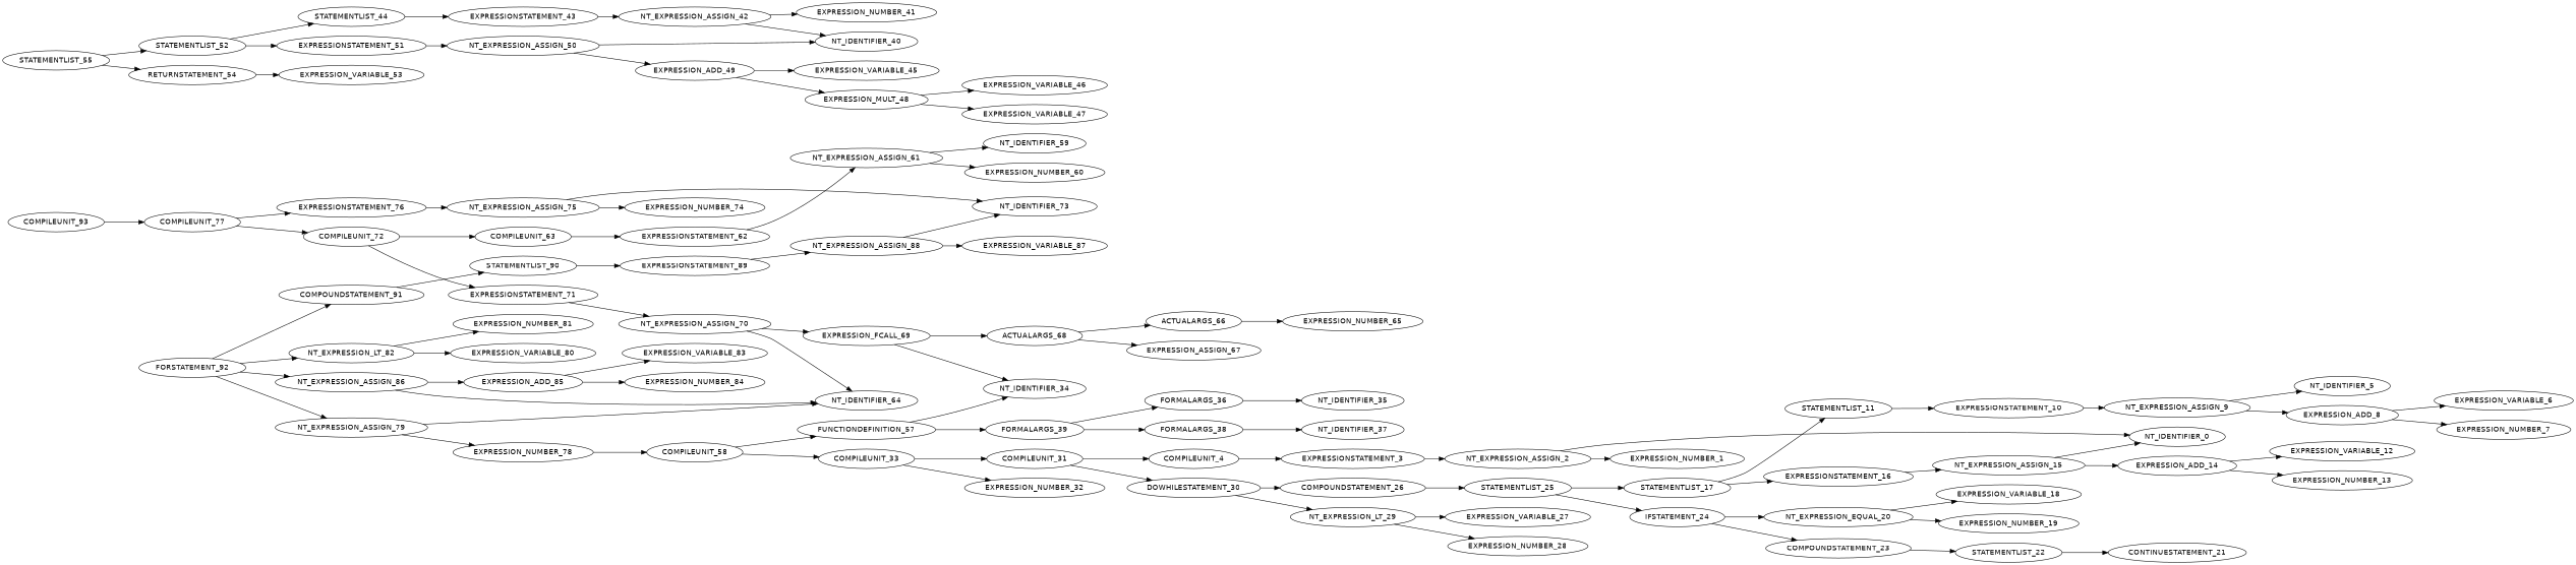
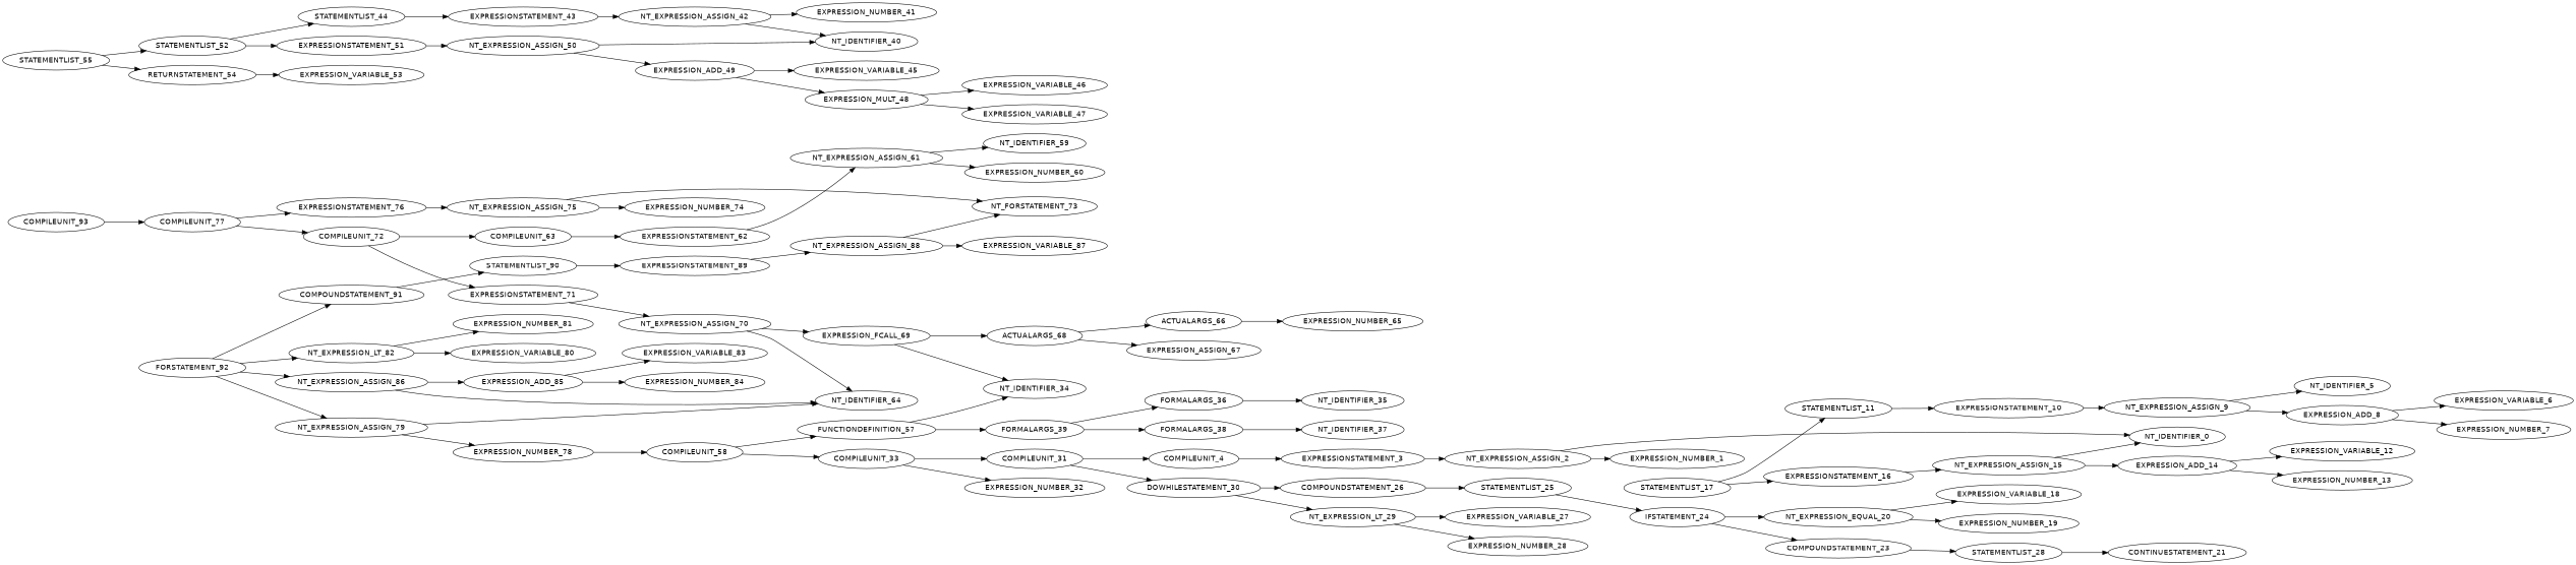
  digraph {
    fontname="DejaVu Sans"
    rankdir=LR
    node [fontname="DejaVu Sans"]
    edge [fontname="DejaVu Sans"]
    COMPILEUNIT_93
    COMPILEUNIT_77
    COMPILEUNIT_72
    EXPRESSIONSTATEMENT_76
    FORSTATEMENT_92
    NT_EXPRESSION_ASSIGN_79
    NT_EXPRESSION_LT_82
    NT_EXPRESSION_ASSIGN_86
    COMPOUNDSTATEMENT_91
    COMPILEUNIT_63
    EXPRESSIONSTATEMENT_71
    NT_EXPRESSION_ASSIGN_75
    EXPRESSIONSTATEMENT_62
    NT_EXPRESSION_ASSIGN_70
    COMPILEUNIT_58
    COMPILEUNIT_33
    FUNCTIONDEFINITION_57
    NT_EXPRESSION_ASSIGN_61
    COMPILEUNIT_31
    EXPRESSION_NUMBER_32
    NT_IDENTIFIER_34
    FORMALARGS_39
    COMPILEUNIT_4
    DOWHILESTATEMENT_30
    EXPRESSIONSTATEMENT_3
    COMPOUNDSTATEMENT_26
    NT_EXPRESSION_LT_29
    NT_EXPRESSION_ASSIGN_2
    NT_IDENTIFIER_0
    EXPRESSION_NUMBER_1
    STATEMENTLIST_25
    EXPRESSION_VARIABLE_27
    EXPRESSION_NUMBER_28
    STATEMENTLIST_17
    IFSTATEMENT_24
    STATEMENTLIST_11
    EXPRESSIONSTATEMENT_16
    NT_EXPRESSION_EQUAL_20
    COMPOUNDSTATEMENT_23
    EXPRESSIONSTATEMENT_10
    NT_EXPRESSION_ASSIGN_15
    NT_EXPRESSION_ASSIGN_9
    NT_IDENTIFIER_5
    EXPRESSION_ADD_8
    EXPRESSION_VARIABLE_6
    EXPRESSION_NUMBER_7
    EXPRESSION_ADD_14
    EXPRESSION_VARIABLE_12
    EXPRESSION_NUMBER_13
    EXPRESSION_VARIABLE_18
    EXPRESSION_NUMBER_19
-   STATEMENTLIST_22
+   STATEMENTLIST_22 [label=STATEMENTLIST_28]
    CONTINUESTATEMENT_21
    FORMALARGS_36
    FORMALARGS_38
    NT_IDENTIFIER_35
    NT_IDENTIFIER_37
    STATEMENTLIST_55
    STATEMENTLIST_52
    RETURNSTATEMENT_54
    STATEMENTLIST_44
    EXPRESSIONSTATEMENT_51
    EXPRESSION_VARIABLE_53
    EXPRESSIONSTATEMENT_43
    NT_EXPRESSION_ASSIGN_50
    NT_EXPRESSION_ASSIGN_42
    NT_IDENTIFIER_40
    EXPRESSION_NUMBER_41
    EXPRESSION_ADD_49
    EXPRESSION_VARIABLE_45
    EXPRESSION_MULT_48
    EXPRESSION_VARIABLE_46
    EXPRESSION_VARIABLE_47
    NT_IDENTIFIER_59
    EXPRESSION_NUMBER_60
    NT_IDENTIFIER_64
    EXPRESSION_FCALL_69
    ACTUALARGS_68
    ACTUALARGS_66
    n80 [label=EXPRESSION_ASSIGN_67]
    EXPRESSION_NUMBER_65
-   NT_IDENTIFIER_73
+   NT_IDENTIFIER_73 [label=NT_FORSTATEMENT_73]
    EXPRESSION_NUMBER_74
    EXPRESSION_NUMBER_78
    EXPRESSION_VARIABLE_80
    EXPRESSION_NUMBER_81
    EXPRESSION_ADD_85
    STATEMENTLIST_90
    EXPRESSION_VARIABLE_83
    EXPRESSION_NUMBER_84
    EXPRESSIONSTATEMENT_89
    NT_EXPRESSION_ASSIGN_88
    EXPRESSION_VARIABLE_87
    COMPILEUNIT_93 -> COMPILEUNIT_77
    COMPILEUNIT_77 -> COMPILEUNIT_72
    COMPILEUNIT_77 -> EXPRESSIONSTATEMENT_76
    COMPILEUNIT_72 -> COMPILEUNIT_63
    COMPILEUNIT_72 -> EXPRESSIONSTATEMENT_71
    EXPRESSIONSTATEMENT_76 -> NT_EXPRESSION_ASSIGN_75
    FORSTATEMENT_92 -> NT_EXPRESSION_ASSIGN_79
    FORSTATEMENT_92 -> NT_EXPRESSION_LT_82
    FORSTATEMENT_92 -> NT_EXPRESSION_ASSIGN_86
    FORSTATEMENT_92 -> COMPOUNDSTATEMENT_91
    NT_EXPRESSION_ASSIGN_79 -> NT_IDENTIFIER_64
    NT_EXPRESSION_ASSIGN_79 -> EXPRESSION_NUMBER_78
    NT_EXPRESSION_LT_82 -> EXPRESSION_VARIABLE_80
    NT_EXPRESSION_LT_82 -> EXPRESSION_NUMBER_81
    NT_EXPRESSION_ASSIGN_86 -> NT_IDENTIFIER_64
    NT_EXPRESSION_ASSIGN_86 -> EXPRESSION_ADD_85
    COMPOUNDSTATEMENT_91 -> STATEMENTLIST_90
    COMPILEUNIT_63 -> EXPRESSIONSTATEMENT_62
    EXPRESSIONSTATEMENT_71 -> NT_EXPRESSION_ASSIGN_70
    NT_EXPRESSION_ASSIGN_75 -> NT_IDENTIFIER_73
    NT_EXPRESSION_ASSIGN_75 -> EXPRESSION_NUMBER_74
    EXPRESSIONSTATEMENT_62 -> NT_EXPRESSION_ASSIGN_61
    NT_EXPRESSION_ASSIGN_70 -> NT_IDENTIFIER_64
    NT_EXPRESSION_ASSIGN_70 -> EXPRESSION_FCALL_69
    COMPILEUNIT_58 -> COMPILEUNIT_33
    COMPILEUNIT_58 -> FUNCTIONDEFINITION_57
    COMPILEUNIT_33 -> COMPILEUNIT_31
    COMPILEUNIT_33 -> EXPRESSION_NUMBER_32
    FUNCTIONDEFINITION_57 -> NT_IDENTIFIER_34
    FUNCTIONDEFINITION_57 -> FORMALARGS_39
    NT_EXPRESSION_ASSIGN_61 -> NT_IDENTIFIER_59
    NT_EXPRESSION_ASSIGN_61 -> EXPRESSION_NUMBER_60
    COMPILEUNIT_31 -> COMPILEUNIT_4
    COMPILEUNIT_31 -> DOWHILESTATEMENT_30
    FORMALARGS_39 -> FORMALARGS_36
    FORMALARGS_39 -> FORMALARGS_38
    COMPILEUNIT_4 -> EXPRESSIONSTATEMENT_3
    DOWHILESTATEMENT_30 -> COMPOUNDSTATEMENT_26
    DOWHILESTATEMENT_30 -> NT_EXPRESSION_LT_29
    EXPRESSIONSTATEMENT_3 -> NT_EXPRESSION_ASSIGN_2
    COMPOUNDSTATEMENT_26 -> STATEMENTLIST_25
    NT_EXPRESSION_LT_29 -> EXPRESSION_VARIABLE_27
    NT_EXPRESSION_LT_29 -> EXPRESSION_NUMBER_28
    NT_EXPRESSION_ASSIGN_2 -> NT_IDENTIFIER_0
    NT_EXPRESSION_ASSIGN_2 -> EXPRESSION_NUMBER_1
-   STATEMENTLIST_25 -> STATEMENTLIST_17
    STATEMENTLIST_25 -> IFSTATEMENT_24
    STATEMENTLIST_17 -> STATEMENTLIST_11
    STATEMENTLIST_17 -> EXPRESSIONSTATEMENT_16
    IFSTATEMENT_24 -> NT_EXPRESSION_EQUAL_20
    IFSTATEMENT_24 -> COMPOUNDSTATEMENT_23
    STATEMENTLIST_11 -> EXPRESSIONSTATEMENT_10
    EXPRESSIONSTATEMENT_16 -> NT_EXPRESSION_ASSIGN_15
    NT_EXPRESSION_EQUAL_20 -> EXPRESSION_VARIABLE_18
    NT_EXPRESSION_EQUAL_20 -> EXPRESSION_NUMBER_19
    COMPOUNDSTATEMENT_23 -> STATEMENTLIST_22
    EXPRESSIONSTATEMENT_10 -> NT_EXPRESSION_ASSIGN_9
    NT_EXPRESSION_ASSIGN_15 -> NT_IDENTIFIER_0
    NT_EXPRESSION_ASSIGN_15 -> EXPRESSION_ADD_14
    NT_EXPRESSION_ASSIGN_9 -> NT_IDENTIFIER_5
    NT_EXPRESSION_ASSIGN_9 -> EXPRESSION_ADD_8
    EXPRESSION_ADD_8 -> EXPRESSION_VARIABLE_6
    EXPRESSION_ADD_8 -> EXPRESSION_NUMBER_7
    EXPRESSION_ADD_14 -> EXPRESSION_VARIABLE_12
    EXPRESSION_ADD_14 -> EXPRESSION_NUMBER_13
    STATEMENTLIST_22 -> CONTINUESTATEMENT_21
    FORMALARGS_36 -> NT_IDENTIFIER_35
    FORMALARGS_38 -> NT_IDENTIFIER_37
    STATEMENTLIST_55 -> STATEMENTLIST_52
    STATEMENTLIST_55 -> RETURNSTATEMENT_54
    STATEMENTLIST_52 -> STATEMENTLIST_44
    STATEMENTLIST_52 -> EXPRESSIONSTATEMENT_51
    RETURNSTATEMENT_54 -> EXPRESSION_VARIABLE_53
    STATEMENTLIST_44 -> EXPRESSIONSTATEMENT_43
    EXPRESSIONSTATEMENT_51 -> NT_EXPRESSION_ASSIGN_50
    EXPRESSIONSTATEMENT_43 -> NT_EXPRESSION_ASSIGN_42
    NT_EXPRESSION_ASSIGN_50 -> NT_IDENTIFIER_40
    NT_EXPRESSION_ASSIGN_50 -> EXPRESSION_ADD_49
    NT_EXPRESSION_ASSIGN_42 -> NT_IDENTIFIER_40
    NT_EXPRESSION_ASSIGN_42 -> EXPRESSION_NUMBER_41
    EXPRESSION_ADD_49 -> EXPRESSION_VARIABLE_45
    EXPRESSION_ADD_49 -> EXPRESSION_MULT_48
    EXPRESSION_MULT_48 -> EXPRESSION_VARIABLE_46
    EXPRESSION_MULT_48 -> EXPRESSION_VARIABLE_47
    EXPRESSION_FCALL_69 -> NT_IDENTIFIER_34
    EXPRESSION_FCALL_69 -> ACTUALARGS_68
    ACTUALARGS_68 -> ACTUALARGS_66
    ACTUALARGS_68 -> n80
    ACTUALARGS_66 -> EXPRESSION_NUMBER_65
    EXPRESSION_NUMBER_78 -> COMPILEUNIT_58
    EXPRESSION_ADD_85 -> EXPRESSION_VARIABLE_83
    EXPRESSION_ADD_85 -> EXPRESSION_NUMBER_84
    STATEMENTLIST_90 -> EXPRESSIONSTATEMENT_89
    EXPRESSIONSTATEMENT_89 -> NT_EXPRESSION_ASSIGN_88
    NT_EXPRESSION_ASSIGN_88 -> NT_IDENTIFIER_73
    NT_EXPRESSION_ASSIGN_88 -> EXPRESSION_VARIABLE_87
  }
